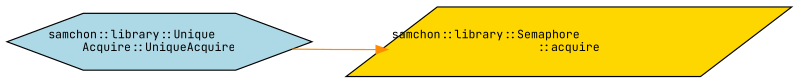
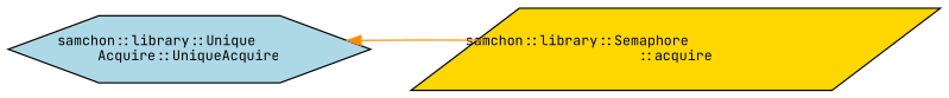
  digraph {
    rankdir=LR
    fontname="JetBrains Mono"
    node [color=black fontname="JetBrains Mono" fontsize=10 style=filled]
    n1 [fillcolor=lightblue fontcolor=black height=0.2 label="samchon::library::Unique\lAcquire::UniqueAcquire" shape=hexagon width=0.4]
    n2 [fillcolor=gold height=0.2 label="samchon::library::Semaphore\l::acquire" shape=parallelogram width=0.4]
-   n1 -> n2 [color=darkorange fontname="JetBrains Mono" fontsize=10 labelfontname=Helvetica labelfontsize=10 style=solid arrowhead=normal]
+   n2 -> n1 [color=darkorange fontname="JetBrains Mono" fontsize=10 labelfontname=Helvetica labelfontsize=10 style=solid arrowhead=normal]
  }
